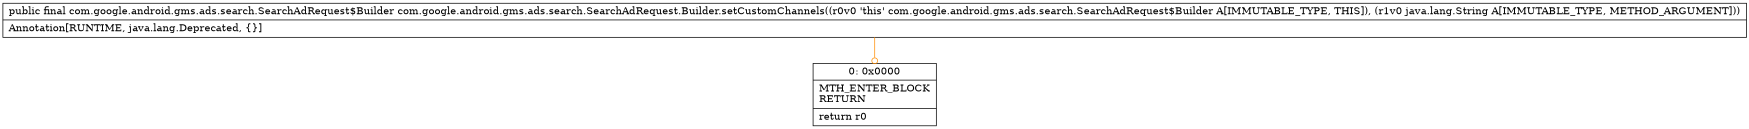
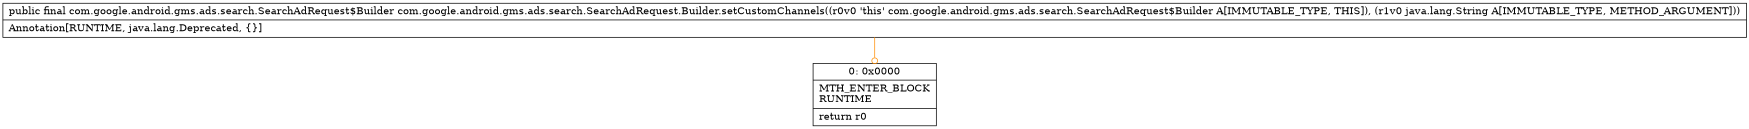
  digraph {
    node [shape=record]
-   n1 [label="{0\:\ 0x0000|MTH_ENTER_BLOCK\lRETURN\l|return r0\l}"]
+   n1 [label="{0\:\ 0x0000|MTH_ENTER_BLOCK\lRUNTIME\l|return r0\l}"]
    n2 [label="{public final com.google.android.gms.ads.search.SearchAdRequest$Builder com.google.android.gms.ads.search.SearchAdRequest.Builder.setCustomChannels((r0v0 'this' com.google.android.gms.ads.search.SearchAdRequest$Builder A[IMMUTABLE_TYPE, THIS]), (r1v0 java.lang.String A[IMMUTABLE_TYPE, METHOD_ARGUMENT]))  | Annotation[RUNTIME, java.lang.Deprecated, \{\}]\l}"]
    n2 -> n1 [color=darkorange arrowhead=odot]
  }
